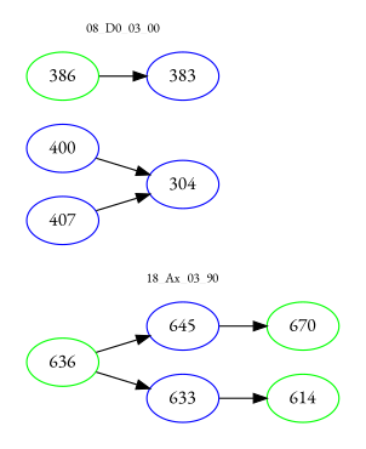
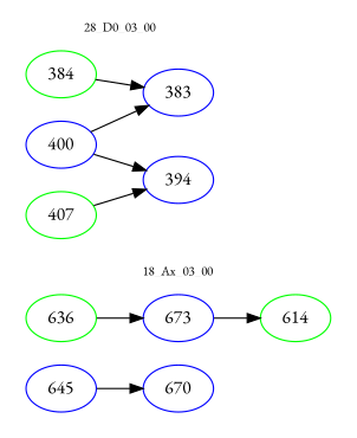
  digraph {
    fontname="EB Garamond"
    rankdir=LR
    node [color=green fontname="EB Garamond"]
    edge [color=black fontname="EB Garamond"]
    n1 [label=636]
-   n2 [color=blue label=633]
+   n2 [color=blue label=673]
    n3 [color=blue label=645]
    n4 [label=614]
-   n5 [label=670]
+   n5 [color=blue label=670]
    n6 [color=blue label=400]
    n7 [color=blue label=383]
-   n8 [color=blue label=304]
-   n9 [label=386]
-   n10 [color=blue label=407]
+   n8 [color=blue label=394]
+   n9 [label=384]
+   n10 [label=407]
    subgraph cluster_1 {
      color=white
      fontsize=10
-     label="18_Ax_03_90"
+     label="18_Ax_03_00"
      n1
      n2
      n3
      n4
      n5
    }
    subgraph cluster_2 {
      color=white
      fontsize=10
-     label="08_D0_03_00"
+     label="28_D0_03_00"
      n6
      n7
      n8
      n9
      n10
    }
    n1 -> n2
-   n1 -> n3
    n2 -> n4
    n3 -> n5
+   n6 -> n7
    n6 -> n8
    n9 -> n7
    n10 -> n8
  }
